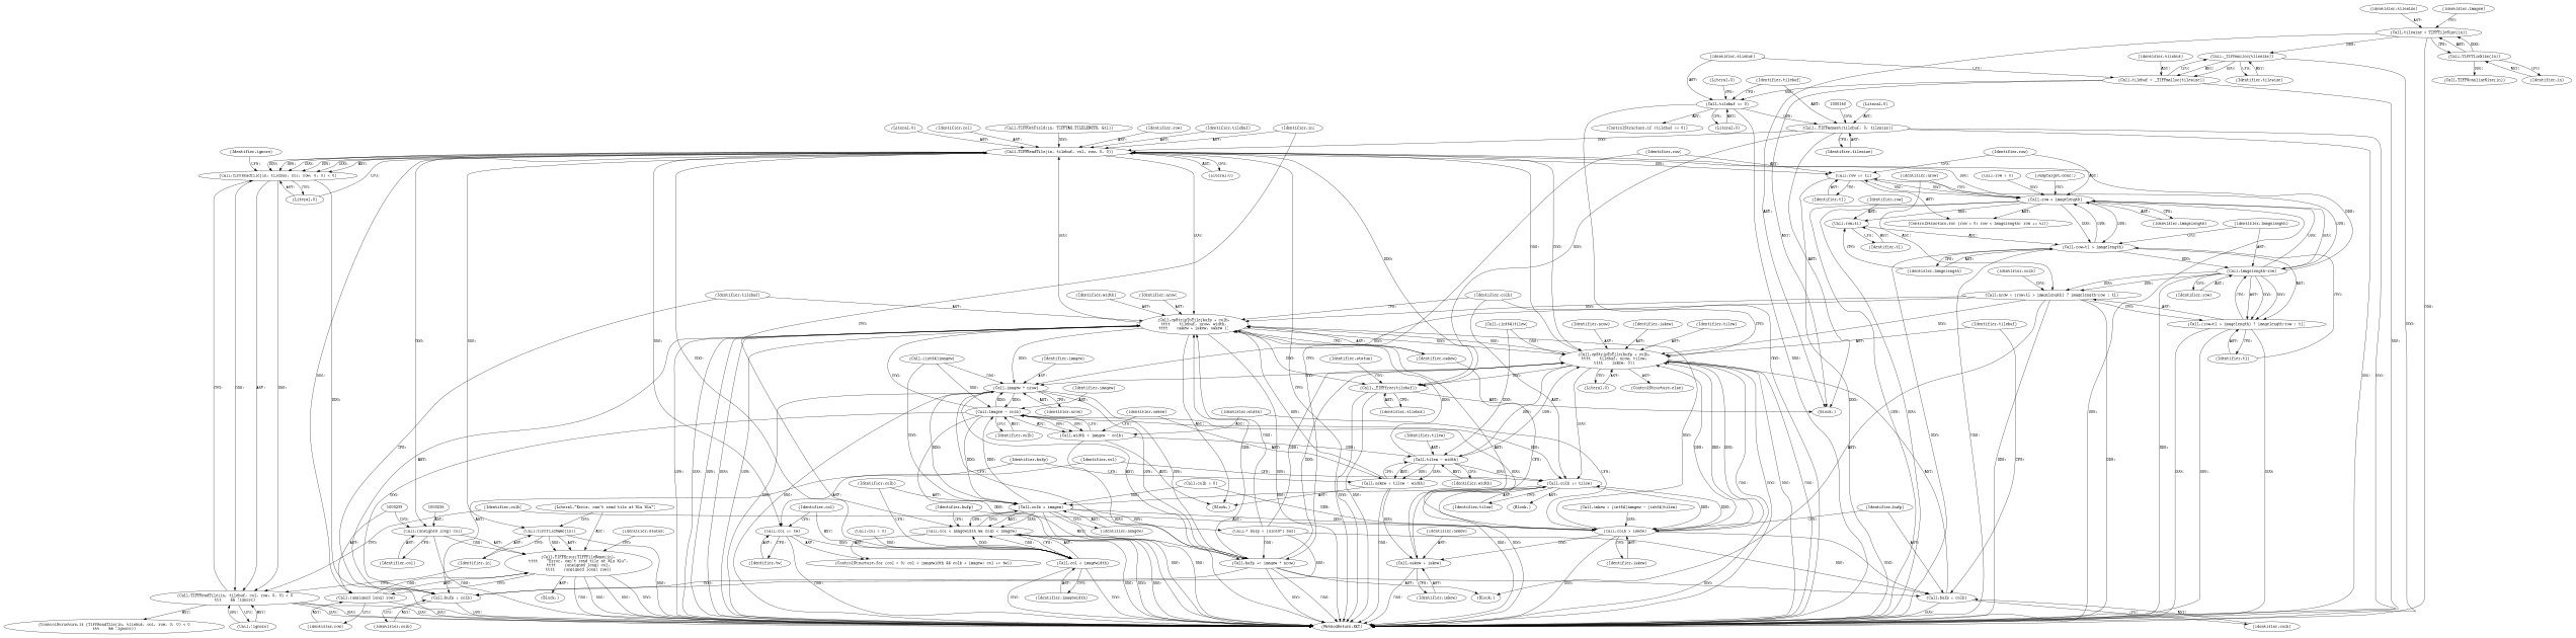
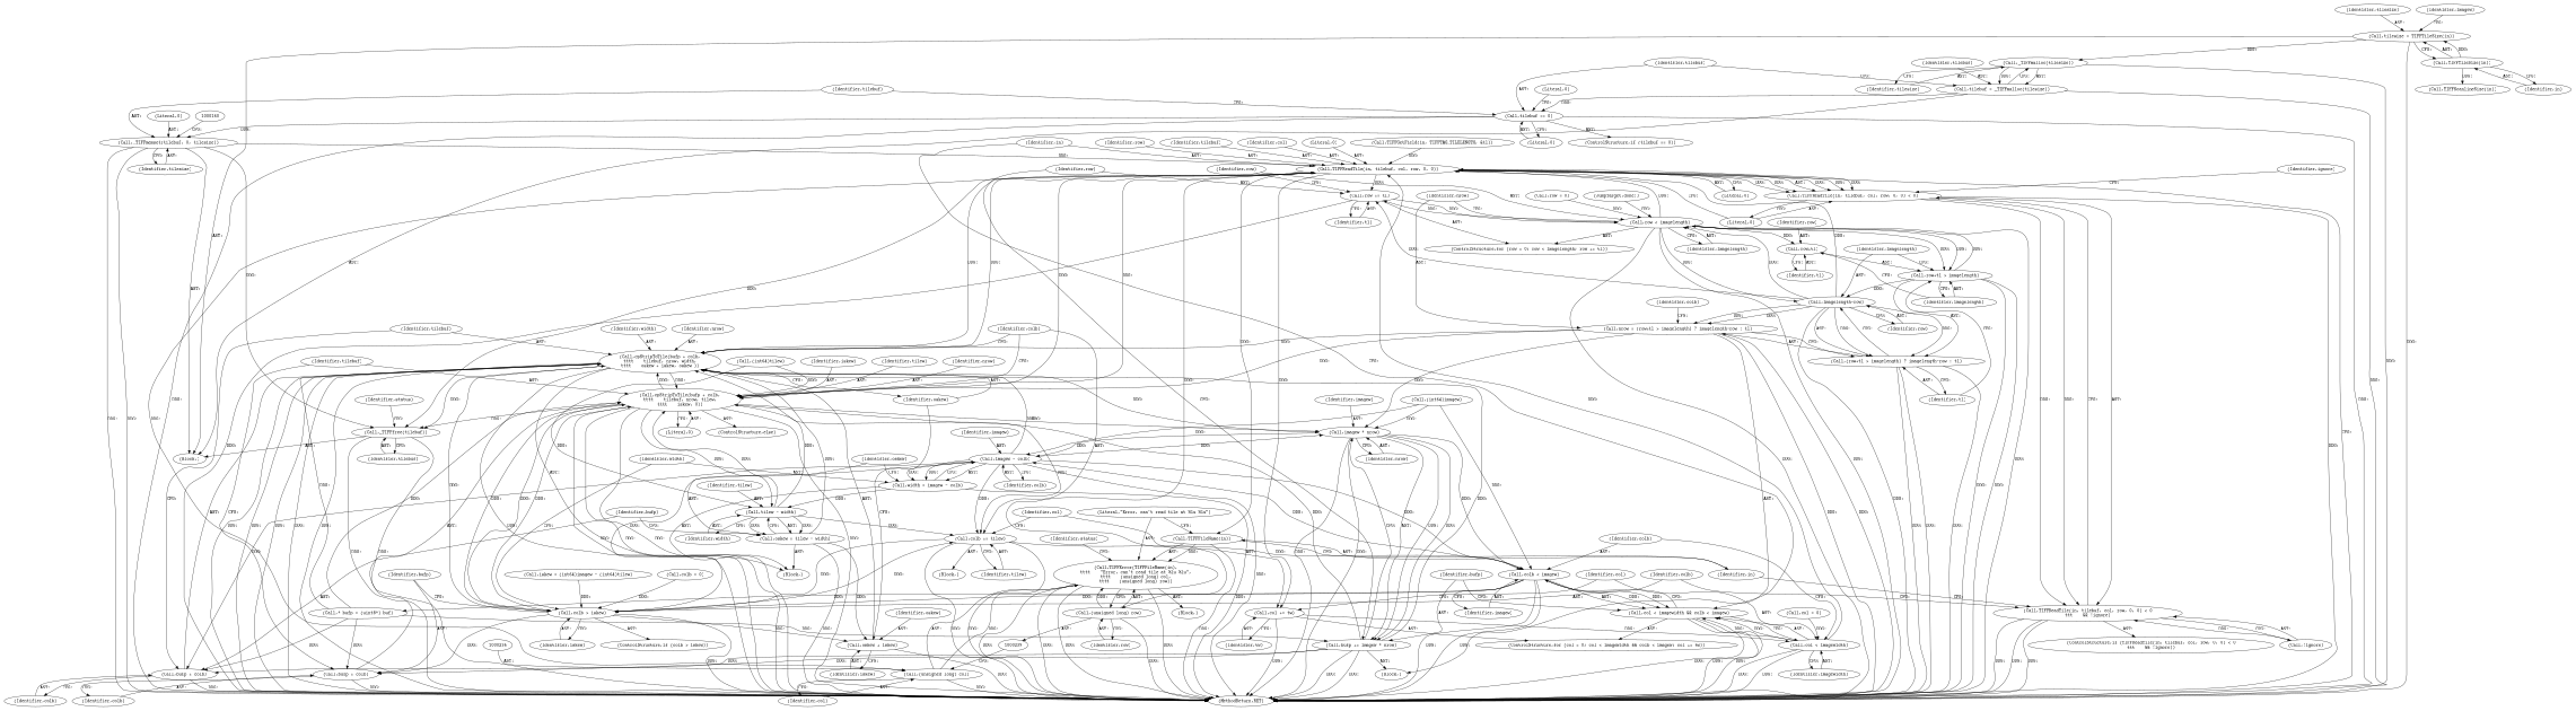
  digraph {
    fontname="Courier Prime"
    node [fontname="Courier Prime"]
    edge [fontname="Courier Prime"]
    n1 [label="(Call,_TIFFmalloc(tilesize))"]
    n2 [label="(Call,tilebuf = _TIFFmalloc(tilesize))"]
    n3 [label="(MethodReturn,RET)"]
    n4 [label="(Identifier,tilesize)"]
    n5 [label="(Block,)"]
    n6 [label="(Call,tilebuf == 0)"]
    n7 [label="(Call,_TIFFmemset(tilebuf, 0, tilesize))"]
    n8 [label="(Call,TIFFReadTile(in, tilebuf, col, row, 0, 0))"]
    n9 [label="(Call,_TIFFfree(tilebuf))"]
    n10 [label="(Identifier,tilesize)"]
    n11 [label="(Call,tilesize = TIFFTileSize(in))"]
    n12 [label="(Call,TIFFTileSize(in))"]
    n13 [label="(Identifier,in)"]
    n14 [label="(Call,TIFFScanlineSize(in))"]
    n15 [label="(Literal,0)"]
    n16 [label="(ControlStructure,if (tilebuf == 0))"]
    n17 [label="(Call,row += tl)"]
    n18 [label="(Call,cpStripToTile(bufp + colb,\n\t\t\t\t    tilebuf, nrow, width,\n\t\t\t\t    oskew + iskew, oskew ))"]
    n19 [label="(Call,cpStripToTile(bufp + colb,\n\t\t\t\t    tilebuf, nrow, tilew,\n\t\t\t\t    iskew, 0))"]
    n20 [label="(Call,col += tw)"]
    n21 [label="(Call,TIFFReadTile(in, tilebuf, col, row, 0, 0) < 0)"]
    n22 [label="(Call,TIFFFileName(in))"]
    n23 [label="(Call,(unsigned long) col)"]
    n24 [label="(Call,(unsigned long) row)"]
    n25 [label="(Literal,0)"]
    n26 [label="(Identifier,tilebuf)"]
    n27 [label="(Call,row < imagelength)"]
    n28 [label="(Identifier,tl)"]
    n29 [label="(ControlStructure,for (row = 0; row < imagelength; row += tl))"]
    n30 [label="(Call,imagew * nrow)"]
    n31 [label="(Block,)"]
    n32 [label="(Identifier,oskew)"]
    n33 [label="(Call,colb > iskew)"]
    n34 [label="(Call,tilew - width)"]
    n35 [label="(Call,colb += tilew)"]
    n36 [label="(Literal,0)"]
    n37 [label="(ControlStructure,else)"]
    n38 [label="(Call,col < imagewidth)"]
    n39 [label="(ControlStructure,for (col = 0; col < imagewidth && colb < imagew; col += tw))"]
    n40 [label="(Identifier,tw)"]
    n41 [label="(Call,TIFFReadTile(in, tilebuf, col, row, 0, 0) < 0\n\t\t\t    && !ignore)"]
    n42 [label="(Literal,0)"]
    n43 [label="(Call,TIFFError(TIFFFileName(in),\n\t\t\t\t    \"Error, can't read tile at %lu %lu\",\n\t\t\t\t    (unsigned long) col,\n\t\t\t\t    (unsigned long) row))"]
    n44 [label="(Identifier,in)"]
    n45 [label="(Identifier,col)"]
    n46 [label="(Identifier,row)"]
    n47 [label="(Call,row+tl > imagelength)"]
    n48 [label="(Call,imagelength-row)"]
    n49 [label="(Call,row+tl)"]
    n50 [label="(Identifier,imagelength)"]
    n51 [label="(Call,(row+tl > imagelength) ? imagelength-row : tl)"]
    n52 [label="(Identifier,imagelength)"]
    n53 [label="(Call,nrow = (row+tl > imagelength) ? imagelength-row : tl)"]
    n54 [label="(Identifier,row)"]
    n55 [label="(Identifier,tl)"]
    n56 [label="(Identifier,tl)"]
    n57 [label="(Block,)"]
    n58 [label="(Call,imagew - colb)"]
    n59 [label="(Call,colb < imagew)"]
    n60 [label="(Call,bufp += imagew * nrow)"]
    n61 [label="(Identifier,nrow)"]
    n62 [label="(Call,oskew + iskew)"]
    n63 [label="(Call,bufp + colb)"]
    n64 [label="(Identifier,iskew)"]
+   n65 [label="(ControlStructure,if (colb > iskew))"]
    n66 [label="(Call,oskew = tilew - width)"]
    n67 [label="(Identifier,width)"]
    n68 [label="(Block,)"]
    n69 [label="(Identifier,tilew)"]
    n70 [label="(Call,bufp + colb)"]
    n71 [label="(Call,width = imagew - colb)"]
    n72 [label="(Identifier,colb)"]
    n73 [label="(Identifier,colb)"]
    n74 [label="(Identifier,iskew)"]
    n75 [label="(Call,col < imagewidth && colb < imagew)"]
    n76 [label="(Identifier,imagew)"]
    n77 [label="(Call,* bufp = (uint8*) buf)"]
    n78 [label="(Identifier,colb)"]
    n79 [label="(Identifier,imagewidth)"]
    n80 [label="(Call,!ignore)"]
    n81 [label="(ControlStructure,if (TIFFReadTile(in, tilebuf, col, row, 0, 0) < 0\n\t\t\t    && !ignore))"]
    n82 [label="(Block,)"]
    n83 [label="(Identifier,iskew)"]
    n84 [label="(Identifier,nrow)"]
    n85 [label="(Identifier,tilebuf)"]
    n86 [label="(Identifier,oskew)"]
    n87 [label="(Identifier,tilew)"]
    n88 [label="(Call,colb = 0)"]
    n89 [label="(Identifier,bufp)"]
    n90 [label="(Identifier,row)"]
    n91 [label="(Identifier,imagelength)"]
    n92 [label="(Identifier,tilebuf)"]
    n93 [label="(Identifier,status)"]
    n94 [label="(Call,col = 0)"]
    n95 [label="(Identifier,colb)"]
    n96 [label="(Identifier,tilebuf)"]
    n97 [label="(Identifier,tilew)"]
    n98 [label="(Identifier,ignore)"]
    n99 [label="(Identifier,width)"]
    n100 [label="(Identifier,colb)"]
    n101 [label="(Identifier,col)"]
    n102 [label="(Identifier,status)"]
    n103 [label="(Literal,\"Error, can't read tile at %lu %lu\")"]
    n104 [label="(Identifier,nrow)"]
    n105 [label="(Literal,0)"]
    n106 [label="(Identifier,width)"]
    n107 [label="(Identifier,oskew)"]
    n108 [label="(Identifier,col)"]
    n109 [label="(Identifier,tilebuf)"]
    n110 [label="(Identifier,imagew)"]
    n111 [label="(Identifier,colb)"]
    n112 [label="(Identifier,bufp)"]
    n113 [label="(Literal,0)"]
    n114 [label="(Call,(int64)imagew)"]
    n115 [label="(Identifier,imagew)"]
    n116 [label="(Identifier,tilebuf)"]
    n117 [label="(JumpTarget,done:)"]
    n118 [label="(Identifier,tilesize)"]
    n119 [label="(Identifier,row)"]
    n120 [label="(Call,iskew = (int64)imagew - (int64)tilew)"]
    n121 [label="(Literal,0)"]
    n122 [label="(Call,TIFFGetField(in, TIFFTAG_TILELENGTH, &tl))"]
    n123 [label="(Identifier,imagew)"]
    n124 [label="(Identifier,nrow)"]
    n125 [label="(Call,row = 0)"]
    n126 [label="(Identifier,in)"]
    n127 [label="(Identifier,row)"]
    n128 [label="(Identifier,colb)"]
    n129 [label="(Identifier,row)"]
    n130 [label="(Identifier,bufp)"]
    n131 [label="(Identifier,tilebuf)"]
    n132 [label="(Call,(int64)tilew)"]
    n133 [label="(Identifier,col)"]
    1000160
    1000236
    1000239
    n1 -> n2 [label="AST: "]
    n1 -> n2 [label="DDG: "]
    n1 -> n3 [label="DDG: "]
    n1 -> n4 [label="CFG: "]
    n2 -> n1 [label="CFG: "]
    n2 -> n3 [label="DDG: "]
    n2 -> n5 [label="AST: "]
    n2 -> n6 [label="DDG: "]
    n4 -> n1 [label="AST: "]
    n6 -> n3 [label="DDG: "]
    n6 -> n3 [label="DDG: "]
    n6 -> n7 [label="DDG: "]
    n6 -> n15 [label="CFG: "]
    n6 -> n16 [label="AST: "]
    n7 -> n3 [label="DDG: "]
    n7 -> n3 [label="DDG: "]
    n7 -> n5 [label="AST: "]
    n7 -> n8 [label="DDG: "]
    n7 -> n9 [label="DDG: "]
    n7 -> n10 [label="CFG: "]
    n8 -> n3 [label="CFG: "]
    n8 -> n9 [label="DDG: "]
    n8 -> n17 [label="DDG: "]
    n8 -> n18 [label="DDG: "]
    n8 -> n19 [label="DDG: "]
    n8 -> n20 [label="DDG: "]
    n8 -> n21 [label="AST: "]
    n8 -> n21 [label="DDG: "]
    n8 -> n21 [label="DDG: "]
    n8 -> n21 [label="DDG: "]
    n8 -> n21 [label="DDG: "]
    n8 -> n21 [label="DDG: "]
    n8 -> n22 [label="DDG: "]
    n8 -> n23 [label="DDG: "]
    n8 -> n24 [label="DDG: "]
    n8 -> n25 [label="CFG: "]
    n9 -> n3 [label="DDG: "]
    n9 -> n3 [label="DDG: "]
    n9 -> n5 [label="AST: "]
    n9 -> n26 [label="CFG: "]
    n10 -> n7 [label="AST: "]
    n11 -> n1 [label="DDG: "]
    n11 -> n3 [label="DDG: "]
    n11 -> n5 [label="AST: "]
    n11 -> n12 [label="CFG: "]
    n12 -> n11 [label="AST: "]
    n12 -> n11 [label="DDG: "]
    n12 -> n13 [label="CFG: "]
    n12 -> n14 [label="DDG: "]
    n13 -> n12 [label="AST: "]
    n15 -> n6 [label="AST: "]
    n17 -> n3 [label="DDG: "]
    n17 -> n27 [label="DDG: "]
    n17 -> n28 [label="CFG: "]
    n17 -> n29 [label="AST: "]
    n18 -> n3 [label="DDG: "]
    n18 -> n3 [label="DDG: "]
    n18 -> n3 [label="DDG: "]
    n18 -> n3 [label="DDG: "]
    n18 -> n3 [label="DDG: "]
    n18 -> n3 [label="DDG: "]
    n18 -> n8 [label="DDG: "]
    n18 -> n9 [label="DDG: "]
    n18 -> n19 [label="DDG: "]
    n18 -> n30 [label="DDG: "]
    n18 -> n31 [label="AST: "]
    n18 -> n32 [label="CFG: "]
    n19 -> n3 [label="DDG: "]
    n19 -> n3 [label="DDG: "]
    n19 -> n3 [label="DDG: "]
    n19 -> n3 [label="DDG: "]
    n19 -> n8 [label="DDG: "]
    n19 -> n9 [label="DDG: "]
    n19 -> n18 [label="DDG: "]
    n19 -> n30 [label="DDG: "]
    n19 -> n33 [label="DDG: "]
    n19 -> n34 [label="DDG: "]
    n19 -> n35 [label="DDG: "]
    n19 -> n36 [label="CFG: "]
    n19 -> n37 [label="AST: "]
    n20 -> n3 [label="DDG: "]
    n20 -> n38 [label="DDG: "]
    n20 -> n39 [label="AST: "]
    n20 -> n40 [label="CFG: "]
    n21 -> n3 [label="DDG: "]
    n21 -> n41 [label="AST: "]
    n21 -> n41 [label="DDG: "]
    n21 -> n41 [label="DDG: "]
    n21 -> n42 [label="CFG: "]
    n22 -> n3 [label="DDG: "]
    n22 -> n43 [label="AST: "]
    n22 -> n43 [label="DDG: "]
    n22 -> n44 [label="CFG: "]
    n23 -> n3 [label="DDG: "]
    n23 -> n43 [label="AST: "]
    n23 -> n43 [label="DDG: "]
    n23 -> n45 [label="CFG: "]
    n24 -> n3 [label="DDG: "]
    n24 -> n43 [label="AST: "]
    n24 -> n43 [label="DDG: "]
    n24 -> n46 [label="CFG: "]
    n25 -> n8 [label="AST: "]
    n26 -> n9 [label="AST: "]
    n27 -> n3 [label="DDG: "]
    n27 -> n3 [label="DDG: "]
    n27 -> n3 [label="DDG: "]
    n27 -> n8 [label="DDG: "]
    n27 -> n17 [label="DDG: "]
    n27 -> n29 [label="AST: "]
    n27 -> n47 [label="DDG: "]
    n27 -> n47 [label="DDG: "]
    n27 -> n48 [label="DDG: "]
    n27 -> n49 [label="DDG: "]
    n27 -> n50 [label="CFG: "]
    n28 -> n17 [label="AST: "]
    n30 -> n3 [label="DDG: "]
    n30 -> n3 [label="DDG: "]
    n30 -> n58 [label="DDG: "]
    n30 -> n59 [label="DDG: "]
    n30 -> n60 [label="AST: "]
    n30 -> n60 [label="DDG: "]
    n30 -> n60 [label="DDG: "]
    n30 -> n61 [label="CFG: "]
    n32 -> n18 [label="AST: "]
    n32 -> n62 [label="CFG: "]
    n33 -> n3 [label="DDG: "]
    n33 -> n18 [label="DDG: "]
    n33 -> n19 [label="DDG: "]
    n33 -> n19 [label="DDG: "]
    n33 -> n35 [label="DDG: "]
    n33 -> n58 [label="DDG: "]
    n33 -> n62 [label="DDG: "]
    n33 -> n63 [label="DDG: "]
    n33 -> n64 [label="CFG: "]
+   n33 -> n65 [label="AST: "]
    n34 -> n18 [label="DDG: "]
    n34 -> n19 [label="DDG: "]
    n34 -> n35 [label="DDG: "]
    n34 -> n66 [label="AST: "]
    n34 -> n66 [label="DDG: "]
    n34 -> n66 [label="DDG: "]
    n34 -> n67 [label="CFG: "]
    n35 -> n3 [label="DDG: "]
    n35 -> n3 [label="DDG: "]
    n35 -> n33 [label="DDG: "]
    n35 -> n59 [label="DDG: "]
    n35 -> n68 [label="AST: "]
    n35 -> n69 [label="CFG: "]
    n36 -> n19 [label="AST: "]
    n38 -> n3 [label="DDG: "]
    n38 -> n3 [label="DDG: "]
    n38 -> n8 [label="DDG: "]
    n38 -> n75 [label="AST: "]
    n38 -> n75 [label="DDG: "]
    n38 -> n75 [label="DDG: "]
    n38 -> n79 [label="CFG: "]
    n40 -> n20 [label="AST: "]
    n41 -> n3 [label="DDG: "]
    n41 -> n3 [label="DDG: "]
    n41 -> n3 [label="DDG: "]
    n41 -> n21 [label="CFG: "]
    n41 -> n80 [label="CFG: "]
    n41 -> n81 [label="AST: "]
    n42 -> n8 [label="CFG: "]
    n42 -> n21 [label="AST: "]
    n43 -> n3 [label="DDG: "]
    n43 -> n3 [label="DDG: "]
    n43 -> n3 [label="DDG: "]
    n43 -> n3 [label="DDG: "]
    n43 -> n24 [label="CFG: "]
    n43 -> n82 [label="AST: "]
    n44 -> n22 [label="AST: "]
    n44 -> n41 [label="CFG: "]
    n45 -> n23 [label="AST: "]
    n46 -> n24 [label="AST: "]
    n47 -> n3 [label="DDG: "]
    n47 -> n3 [label="DDG: "]
    n47 -> n27 [label="DDG: "]
    n47 -> n48 [label="DDG: "]
    n47 -> n51 [label="AST: "]
    n47 -> n52 [label="CFG: "]
    n48 -> n3 [label="DDG: "]
    n48 -> n8 [label="DDG: "]
    n48 -> n17 [label="DDG: "]
    n48 -> n27 [label="DDG: "]
    n48 -> n51 [label="AST: "]
    n48 -> n51 [label="DDG: "]
    n48 -> n51 [label="DDG: "]
    n48 -> n53 [label="DDG: "]
    n48 -> n53 [label="DDG: "]
    n48 -> n54 [label="CFG: "]
    n49 -> n47 [label="AST: "]
    n49 -> n55 [label="CFG: "]
    n50 -> n27 [label="AST: "]
    n51 -> n3 [label="DDG: "]
    n51 -> n3 [label="DDG: "]
    n51 -> n3 [label="DDG: "]
    n51 -> n48 [label="CFG: "]
    n51 -> n53 [label="AST: "]
    n51 -> n56 [label="CFG: "]
    n52 -> n47 [label="AST: "]
    n52 -> n49 [label="CFG: "]
    n53 -> n3 [label="DDG: "]
    n53 -> n3 [label="DDG: "]
    n53 -> n18 [label="DDG: "]
    n53 -> n19 [label="DDG: "]
    n53 -> n30 [label="DDG: "]
    n53 -> n51 [label="CFG: "]
    n53 -> n57 [label="AST: "]
    n54 -> n48 [label="AST: "]
    n55 -> n49 [label="AST: "]
    n56 -> n47 [label="CFG: "]
    n56 -> n51 [label="AST: "]
    n58 -> n3 [label="DDG: "]
    n58 -> n18 [label="DDG: "]
    n58 -> n30 [label="DDG: "]
    n58 -> n35 [label="DDG: "]
    n58 -> n59 [label="DDG: "]
    n58 -> n70 [label="DDG: "]
    n58 -> n71 [label="AST: "]
    n58 -> n71 [label="DDG: "]
    n58 -> n71 [label="DDG: "]
    n58 -> n72 [label="CFG: "]
    n59 -> n3 [label="DDG: "]
    n59 -> n3 [label="DDG: "]
    n59 -> n33 [label="DDG: "]
    n59 -> n58 [label="DDG: "]
    n59 -> n75 [label="AST: "]
    n59 -> n75 [label="DDG: "]
    n59 -> n75 [label="DDG: "]
    n59 -> n76 [label="CFG: "]
    n59 -> n77 [label="DDG: "]
    n60 -> n3 [label="DDG: "]
    n60 -> n3 [label="DDG: "]
    n60 -> n18 [label="DDG: "]
    n60 -> n19 [label="DDG: "]
    n60 -> n30 [label="CFG: "]
    n60 -> n57 [label="AST: "]
    n60 -> n63 [label="DDG: "]
    n60 -> n70 [label="DDG: "]
    n61 -> n30 [label="AST: "]
    n62 -> n3 [label="DDG: "]
    n62 -> n18 [label="AST: "]
    n62 -> n74 [label="CFG: "]
    n63 -> n3 [label="DDG: "]
    n63 -> n19 [label="AST: "]
    n63 -> n73 [label="CFG: "]
    n64 -> n33 [label="AST: "]
    n66 -> n3 [label="DDG: "]
    n66 -> n18 [label="DDG: "]
    n66 -> n31 [label="AST: "]
    n66 -> n34 [label="CFG: "]
    n66 -> n62 [label="DDG: "]
    n67 -> n34 [label="AST: "]
    n69 -> n35 [label="AST: "]
    n70 -> n3 [label="DDG: "]
    n70 -> n18 [label="AST: "]
    n70 -> n78 [label="CFG: "]
    n71 -> n3 [label="DDG: "]
    n71 -> n31 [label="AST: "]
    n71 -> n34 [label="DDG: "]
    n71 -> n58 [label="CFG: "]
    n72 -> n58 [label="AST: "]
    n73 -> n63 [label="AST: "]
    n74 -> n62 [label="AST: "]
    n75 -> n3 [label="DDG: "]
    n75 -> n3 [label="DDG: "]
    n75 -> n3 [label="DDG: "]
    n75 -> n38 [label="CFG: "]
    n75 -> n39 [label="AST: "]
    n75 -> n59 [label="CFG: "]
    n76 -> n59 [label="AST: "]
    n77 -> n18 [label="DDG: "]
    n77 -> n19 [label="DDG: "]
    n77 -> n60 [label="DDG: "]
    n77 -> n63 [label="DDG: "]
    n77 -> n70 [label="DDG: "]
    n78 -> n70 [label="AST: "]
    n79 -> n38 [label="AST: "]
    n80 -> n41 [label="AST: "]
    n80 -> n41 [label="DDG: "]
    n83 -> n19 [label="AST: "]
    n84 -> n18 [label="AST: "]
    n85 -> n18 [label="AST: "]
    n85 -> n70 [label="CFG: "]
    n86 -> n66 [label="AST: "]
    n86 -> n71 [label="CFG: "]
    n87 -> n19 [label="AST: "]
    n88 -> n33 [label="DDG: "]
-   n88 -> n59 [label="DDG: "]
    n89 -> n33 [label="CFG: "]
    n89 -> n63 [label="AST: "]
    n90 -> n17 [label="AST: "]
    n90 -> n60 [label="CFG: "]
    n91 -> n47 [label="CFG: "]
    n91 -> n48 [label="AST: "]
    n92 -> n6 [label="CFG: "]
    n92 -> n7 [label="AST: "]
    n93 -> n43 [label="CFG: "]
    n94 -> n38 [label="DDG: "]
    n95 -> n18 [label="CFG: "]
    n95 -> n19 [label="CFG: "]
    n95 -> n35 [label="AST: "]
    n96 -> n8 [label="AST: "]
    n97 -> n34 [label="AST: "]
    n98 -> n21 [label="CFG: "]
    n99 -> n33 [label="CFG: "]
    n99 -> n71 [label="AST: "]
    n100 -> n53 [label="CFG: "]
    n101 -> n20 [label="AST: "]
    n101 -> n35 [label="CFG: "]
    n102 -> n9 [label="CFG: "]
    n103 -> n22 [label="CFG: "]
    n103 -> n43 [label="AST: "]
    n104 -> n19 [label="AST: "]
    n105 -> n6 [label="CFG: "]
    n106 -> n18 [label="AST: "]
    n107 -> n62 [label="AST: "]
    n108 -> n8 [label="AST: "]
    n109 -> n2 [label="CFG: "]
    n109 -> n6 [label="AST: "]
    n110 -> n58 [label="AST: "]
    n111 -> n38 [label="CFG: "]
    n111 -> n59 [label="AST: "]
    n112 -> n60 [label="AST: "]
    n112 -> n75 [label="CFG: "]
    n113 -> n8 [label="AST: "]
    n114 -> n30 [label="DDG: "]
    n114 -> n58 [label="DDG: "]
    n114 -> n59 [label="DDG: "]
    n115 -> n30 [label="AST: "]
    n116 -> n2 [label="AST: "]
    n117 -> n27 [label="CFG: "]
    n118 -> n11 [label="AST: "]
    n119 -> n49 [label="AST: "]
    n120 -> n33 [label="DDG: "]
    n121 -> n7 [label="AST: "]
    n122 -> n8 [label="DDG: "]
    n123 -> n11 [label="CFG: "]
    n124 -> n27 [label="CFG: "]
    n124 -> n53 [label="AST: "]
    n125 -> n27 [label="DDG: "]
    n126 -> n8 [label="AST: "]
    n126 -> n75 [label="CFG: "]
    n127 -> n17 [label="CFG: "]
    n127 -> n27 [label="AST: "]
    n128 -> n33 [label="AST: "]
    n128 -> n41 [label="CFG: "]
    n129 -> n8 [label="AST: "]
    n130 -> n66 [label="CFG: "]
    n130 -> n70 [label="AST: "]
    n131 -> n19 [label="AST: "]
    n131 -> n63 [label="CFG: "]
    n132 -> n19 [label="DDG: "]
    n132 -> n34 [label="DDG: "]
    n133 -> n20 [label="CFG: "]
    n133 -> n38 [label="AST: "]
    1000160 -> n7 [label="CFG: "]
    1000236 -> n23 [label="AST: "]
    1000239 -> n23 [label="CFG: "]
-   1000239 -> n24 [label="AST: "]
+   n24 -> 1000239 [label="AST: "]
  }
